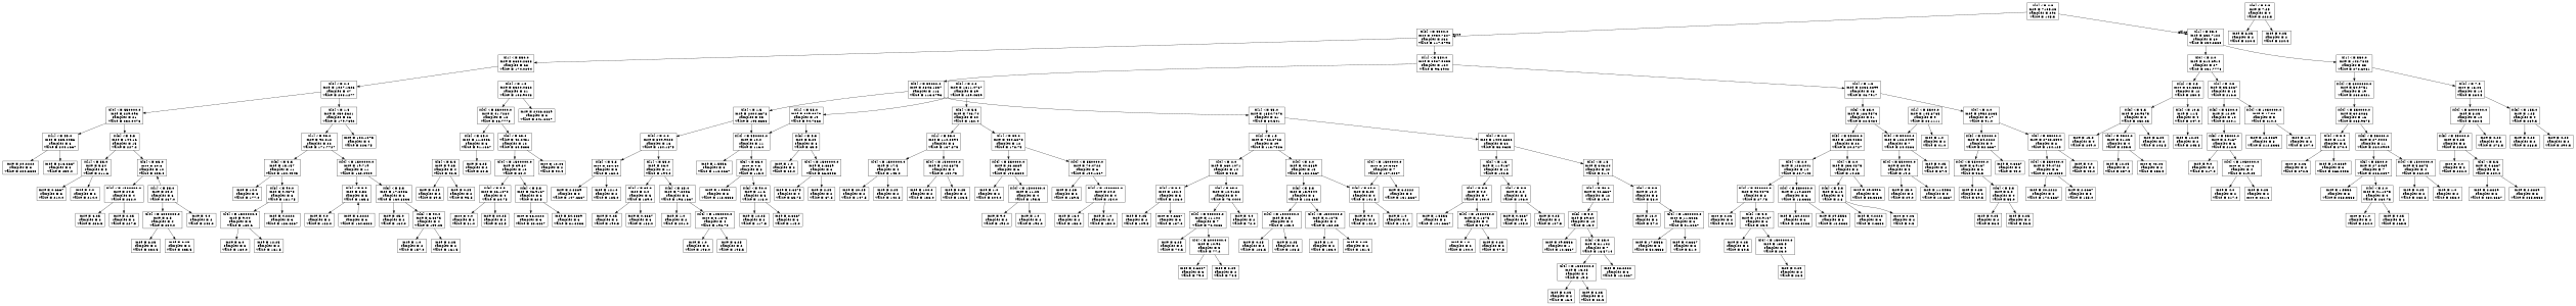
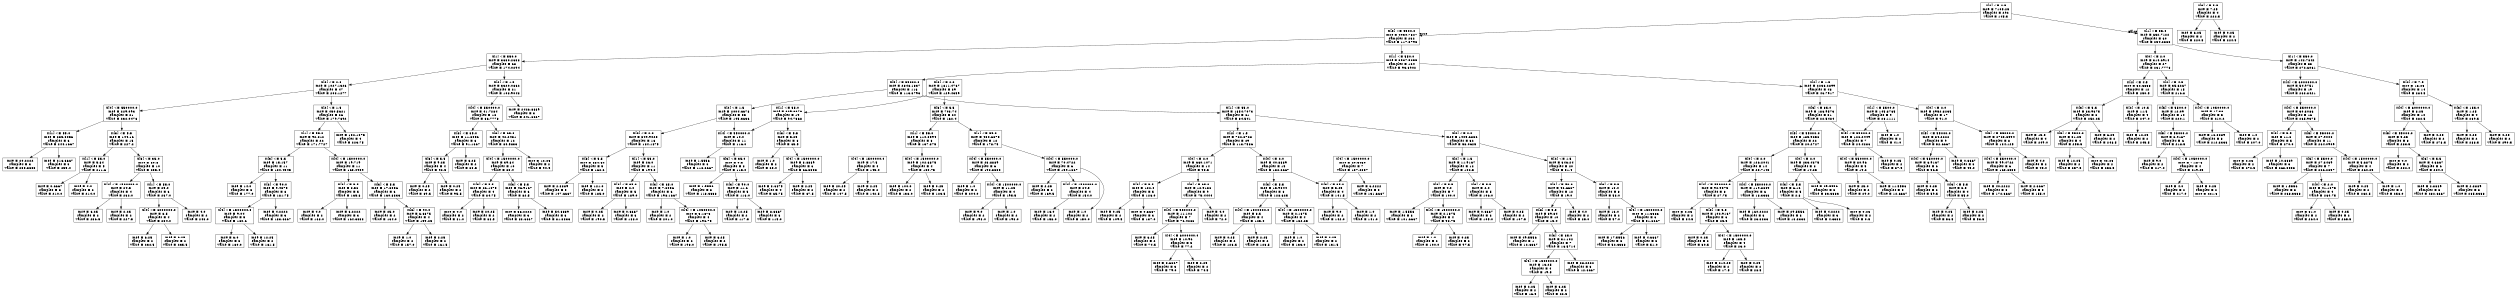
  digraph {
    node [shape=box]
    n1 [label="X[2] <= 2.5\nmse = 7105.25\nsamples = 292\nvalue = 145.5"]
    n2 [label="X[5] <= 5500.0\nmse = 4930.7527\nsamples = 232\nvalue = 117.3793"]
    n3 [label="X[1] <= 55.0\nmse = 632.7122\nsamples = 60\nvalue = 254.2333"]
    n4 [label="X[1] <= 550.0\nmse = 3630.2638\nsamples = 68\nvalue = 174.0294"]
    n5 [label="X[1] <= 550.0\nmse = 3587.5855\nsamples = 164\nvalue = 93.8902"]
    n6 [label="X[0] <= 2.0\nmse = 314.6914\nsamples = 27\nvalue = 231.7778"]
    n7 [label="X[1] <= 550.0\nmse = 142.7842\nsamples = 33\nvalue = 272.6061"]
    n8 [label="X[0] <= 2.0\nmse = 1027.1326\nsamples = 47\nvalue = 203.1277"]
    n9 [label="X[2] <= 1.5\nmse = 3320.0862\nsamples = 21\nvalue = 108.9048"]
    n10 [label="X[5] <= 55000.0\nmse = 2848.1837\nsamples = 116\nvalue = 113.3793"]
    n11 [label="X[2] <= 1.5\nmse = 2238.2899\nsamples = 48\nvalue = 46.7917"]
    n12 [label="X[4] <= 550000.0\nmse = 229.093\nsamples = 21\nvalue = 232.0476"]
    n13 [label="X[2] <= 1.5\nmse = 450.5621\nsamples = 26\nvalue = 179.7692"]
    n14 [label="X[4] <= 550000.0\nmse = 41.7284\nsamples = 18\nvalue = 86.7778"]
    n15 [label="mse = 2426.8889\nsamples = 3\nvalue = 241.6667"]
    n16 [label="X[1] <= 55.0\nmse = 235.8056\nsamples = 6\nvalue = 244.1667"]
    n17 [label="X[3] <= 5.5\nmse = 144.16\nsamples = 15\nvalue = 227.2"]
    n18 [label="X[1] <= 55.0\nmse = 92.812\nsamples = 22\nvalue = 171.7727"]
    n19 [label="mse = 132.1875\nsamples = 4\nvalue = 223.75"]
    n20 [label="mse = 20.2222\nsamples = 3\nvalue = 233.3333"]
    n21 [label="mse = 216.6667\nsamples = 3\nvalue = 255.0"]
    n22 [label="X[1] <= 55.0\nmse = 5.84\nsamples = 5\nvalue = 211.6"]
    n23 [label="X[3] <= 35.0\nmse = 30.8\nsamples = 10\nvalue = 235.0"]
    n24 [label="mse = 0.6667\nsamples = 3\nvalue = 210.0"]
    n25 [label="mse = 4.0\nsamples = 2\nvalue = 214.0"]
    n26 [label="X[4] <= 1500000.0\nmse = 24.5\nsamples = 4\nvalue = 232.0"]
    n27 [label="X[1] <= 55.0\nmse = 25.0\nsamples = 6\nvalue = 237.0"]
    n28 [label="mse = 6.25\nsamples = 2\nvalue = 236.5"]
    n29 [label="mse = 2.25\nsamples = 2\nvalue = 227.5"]
    n30 [label="X[4] <= 6000000.0\nmse = 8.5\nsamples = 4\nvalue = 234.0"]
    n31 [label="mse = 4.0\nsamples = 2\nvalue = 243.0"]
    n32 [label="mse = 6.25\nsamples = 2\nvalue = 232.5"]
    n33 [label="mse = 6.25\nsamples = 2\nvalue = 235.5"]
    n34 [label="X[3] <= 5.5\nmse = 15.157\nsamples = 11\nvalue = 180.4545"]
    n35 [label="X[4] <= 1500000.0\nmse = 19.719\nsamples = 11\nvalue = 163.0909"]
    n36 [label="mse = 14.0\nsamples = 3\nvalue = 177.0"]
    n37 [label="X[3] <= 90.0\nmse = 9.4375\nsamples = 8\nvalue = 181.75"]
    n38 [label="X[3] <= 5.5\nmse = 8.56\nsamples = 5\nvalue = 165.8"]
    n39 [label="X[3] <= 5.5\nmse = 17.8056\nsamples = 6\nvalue = 160.8333"]
    n40 [label="X[4] <= 1500000.0\nmse = 9.04\nsamples = 5\nvalue = 180.6"]
    n41 [label="mse = 4.2222\nsamples = 3\nvalue = 183.6667"]
    n42 [label="mse = 6.0\nsamples = 3\nvalue = 180.0"]
    n43 [label="mse = 12.25\nsamples = 2\nvalue = 181.5"]
    n44 [label="mse = 4.0\nsamples = 2\nvalue = 168.0"]
    n45 [label="mse = 6.2222\nsamples = 3\nvalue = 164.3333"]
    n46 [label="mse = 25.0\nsamples = 2\nvalue = 164.0"]
    n47 [label="X[3] <= 90.0\nmse = 6.6875\nsamples = 4\nvalue = 159.25"]
    n48 [label="mse = 1.0\nsamples = 2\nvalue = 157.0"]
    n49 [label="mse = 2.25\nsamples = 2\nvalue = 161.5"]
    n50 [label="X[3] <= 35.0\nmse = 11.8056\nsamples = 6\nvalue = 91.1667"]
-   n51 [label="X[3] <= 65.0\nvalue = 42.2431\nsamples = 12\nvalue = 84.5833"]
+   n51 [label="X[3] <= 65.0\nmse = 42.2431\nsamples = 12\nvalue = 84.5833"]
    n52 [label="X[3] <= 5.5\nmse = 9.25\nsamples = 4\nvalue = 92.5"]
    n53 [label="mse = 6.25\nsamples = 2\nvalue = 88.5"]
    n54 [label="X[4] <= 1500000.0\nmse = 39.84\nsamples = 10\nvalue = 83.4"]
    n55 [label="mse = 12.25\nsamples = 2\nvalue = 90.5"]
    n56 [label="mse = 0.25\nsamples = 2\nvalue = 89.5"]
    n57 [label="mse = 0.25\nsamples = 2\nvalue = 95.5"]
    n58 [label="X[3] <= 5.5\nmse = 26.1875\nsamples = 4\nvalue = 84.75"]
    n59 [label="X[3] <= 5.5\nmse = 46.9167\nsamples = 6\nvalue = 82.5"]
    n60 [label="mse = 4.0\nsamples = 2\nvalue = 81.0"]
    n61 [label="mse = 20.25\nsamples = 2\nvalue = 88.5"]
    n62 [label="mse = 36.2222\nsamples = 3\nvalue = 83.6667"]
    n63 [label="mse = 54.8889\nsamples = 3\nvalue = 81.3333"]
    n64 [label="X[2] <= 1.5\nmse = 2004.6678\nsamples = 55\nvalue = 145.3636"]
    n65 [label="X[1] <= 55.0\nmse = 1854.7073\nsamples = 61\nvalue = 84.541"]
    n66 [label="X[3] <= 35.0\nmse = 186.9573\nsamples = 31\nvalue = 22.5484"]
    n67 [label="X[0] <= 2.0\nmse = 2952.8235\nsamples = 17\nvalue = 91.0"]
    n68 [label="X[0] <= 2.0\nmse = 349.9023\nsamples = 16\nvalue = 184.1875"]
    n69 [label="X[4] <= 550000.0\nmse = 10.0\nsamples = 11\nvalue = 116.0"]
    n70 [label="X[2] <= 1.5\nmse = 722.8728\nsamples = 29\nvalue = 113.7586"]
    n71 [label="X[0] <= 2.0\nmse = 1405.6836\nsamples = 32\nvalue = 58.0625"]
    n72 [label="X[0] <= 2.0\nmse = 1811.4767\nsamples = 39\nvalue = 129.4359"]
    n73 [label="X[3] <= 5.5\nmse = 703.74\nsamples = 20\nvalue = 162.4"]
    n74 [label="X[1] <= 55.0\nmse = 629.6676\nsamples = 19\nvalue = 94.7368"]
    n75 [label="X[3] <= 5.5\nmse = 384.64\nsamples = 5\nvalue = 162.6"]
    n76 [label="X[1] <= 55.0\nmse = 26.0\nsamples = 11\nvalue = 194.0"]
    n77 [label="X[1] <= 55.0\nmse = 110.8594\nsamples = 8\nvalue = 137.875"]
    n78 [label="X[1] <= 55.0\nmse = 430.6875\nsamples = 12\nvalue = 178.75"]
    n79 [label="X[3] <= 5.5\nmse = 5.25\nsamples = 8\nvalue = 65.5"]
    n80 [label="X[4] <= 1500000.0\nmse = 17.5\nsamples = 4\nvalue = 145.0"]
    n81 [label="X[4] <= 1500000.0\nmse = 102.6875\nsamples = 4\nvalue = 130.75"]
    n82 [label="X[4] <= 550000.0\nmse = 23.8889\nsamples = 6\nvalue = 198.3333"]
    n83 [label="X[4] <= 550000.0\nmse = 70.4722\nsamples = 6\nvalue = 159.1667"]
    n84 [label="mse = 20.25\nsamples = 2\nvalue = 147.5"]
    n85 [label="mse = 2.25\nsamples = 2\nvalue = 142.5"]
    n86 [label="mse = 100.0\nsamples = 2\nvalue = 138.0"]
    n87 [label="mse = 0.25\nsamples = 2\nvalue = 123.5"]
    n88 [label="mse = 1.0\nsamples = 2\nvalue = 204.0"]
    n89 [label="X[4] <= 1500000.0\nmse = 11.25\nsamples = 4\nvalue = 195.5"]
    n90 [label="mse = 2.25\nsamples = 2\nvalue = 169.5"]
    n91 [label="X[4] <= 1500000.0\nmse = 24.5\nsamples = 4\nvalue = 154.0"]
    n92 [label="mse = 9.0\nsamples = 2\nvalue = 198.0"]
    n93 [label="mse = 1.0\nsamples = 2\nvalue = 193.0"]
    n94 [label="mse = 16.0\nsamples = 2\nvalue = 158.0"]
    n95 [label="mse = 1.0\nsamples = 2\nvalue = 150.0"]
    n96 [label="mse = 1.5556\nsamples = 3\nvalue = 118.6667"]
    n97 [label="X[3] <= 35.0\nmse = 9.5\nsamples = 8\nvalue = 115.0"]
    n98 [label="mse = 1.0\nsamples = 2\nvalue = 63.0"]
    n99 [label="X[4] <= 1500000.0\nmse = 3.8889\nsamples = 6\nvalue = 66.3333"]
    n100 [label="mse = 1.5556\nsamples = 3\nvalue = 113.3333"]
    n101 [label="X[3] <= 90.0\nmse = 11.6\nsamples = 5\nvalue = 116.0"]
    n102 [label="mse = 12.25\nsamples = 2\nvalue = 117.5"]
    n103 [label="mse = 8.6667\nsamples = 3\nvalue = 115.0"]
    n104 [label="mse = 3.6875\nsamples = 4\nvalue = 65.75"]
    n105 [label="mse = 2.25\nsamples = 2\nvalue = 67.5"]
    n106 [label="mse = 2.8889\nsamples = 3\nvalue = 147.6667"]
    n107 [label="mse = 121.0\nsamples = 2\nvalue = 185.0"]
    n108 [label="X[3] <= 35.0\nmse = 2.0\nsamples = 5\nvalue = 189.0"]
    n109 [label="X[3] <= 35.0\nmse = 7.8056\nsamples = 6\nvalue = 198.1667"]
    n110 [label="mse = 0.25\nsamples = 2\nvalue = 190.5"]
    n111 [label="mse = 0.6667\nsamples = 3\nvalue = 188.0"]
    n112 [label="mse = 1.0\nsamples = 2\nvalue = 201.0"]
    n113 [label="X[4] <= 1050000.0\nmse = 5.1875\nsamples = 4\nvalue = 196.75"]
    n114 [label="mse = 1.0\nsamples = 2\nvalue = 198.0"]
    n115 [label="mse = 6.25\nsamples = 2\nvalue = 195.5"]
    n116 [label="X[0] <= 2.0\nmse = 660.1071\nsamples = 14\nvalue = 93.5"]
    n117 [label="X[0] <= 2.0\nmse = 40.8889\nsamples = 15\nvalue = 132.6667"]
    n118 [label="X[2] <= 1.5\nmse = 11.9167\nsamples = 12\nvalue = 102.5"]
    n119 [label="X[2] <= 1.5\nmse = 346.24\nsamples = 20\nvalue = 31.4"]
    n120 [label="X[3] <= 5.5\nmse = 182.0\nsamples = 5\nvalue = 126.0"]
    n121 [label="X[3] <= 65.0\nmse = 12.9136\nsamples = 9\nvalue = 75.4444"]
    n122 [label="X[3] <= 5.5\nmse = 15.9844\nsamples = 8\nvalue = 128.625"]
    n123 [label="X[3] <= 35.0\nmse = 5.25\nsamples = 4\nvalue = 141.5"]
    n124 [label="mse = 0.25\nsamples = 2\nvalue = 109.5"]
    n125 [label="mse = 0.6667\nsamples = 3\nvalue = 137.0"]
    n126 [label="X[4] <= 550000.0\nmse = 11.102\nsamples = 7\nvalue = 76.4286"]
    n127 [label="mse = 4.0\nsamples = 2\nvalue = 72.0"]
    n128 [label="mse = 6.25\nsamples = 2\nvalue = 74.5"]
    n129 [label="X[4] <= 6000000.0\nmse = 10.96\nsamples = 5\nvalue = 77.2"]
    n130 [label="mse = 8.6667\nsamples = 3\nvalue = 79.0"]
    n131 [label="mse = 2.25\nsamples = 2\nvalue = 74.5"]
    n132 [label="X[4] <= 1500000.0\nmse = 3.5\nsamples = 4\nvalue = 125.0"]
    n133 [label="X[4] <= 1500000.0\nmse = 2.1875\nsamples = 4\nvalue = 132.25"]
    n134 [label="X[4] <= 1500000.0\nmse = 29.3469\nsamples = 7\nvalue = 137.2857"]
    n135 [label="mse = 6.2222\nsamples = 3\nvalue = 131.6667"]
    n136 [label="mse = 0.25\nsamples = 2\nvalue = 126.5"]
    n137 [label="mse = 2.25\nsamples = 2\nvalue = 123.5"]
    n138 [label="mse = 1.0\nsamples = 2\nvalue = 133.0"]
    n139 [label="mse = 2.25\nsamples = 2\nvalue = 131.5"]
    n140 [label="mse = 9.0\nsamples = 2\nvalue = 142.0"]
    n141 [label="mse = 1.0\nsamples = 2\nvalue = 141.0"]
    n142 [label="X[3] <= 5.5\nmse = 4.0\nsamples = 7\nvalue = 100.0"]
    n143 [label="X[3] <= 5.5\nmse = 2.0\nsamples = 5\nvalue = 106.0"]
    n144 [label="X[3] <= 90.0\nmse = 46.6667\nsamples = 12\nvalue = 19.0"]
    n145 [label="X[3] <= 5.5\nmse = 18.0\nsamples = 8\nvalue = 53.0"]
    n146 [label="mse = 1.5556\nsamples = 3\nvalue = 101.6667"]
    n147 [label="X[4] <= 1500000.0\nmse = 2.1875\nsamples = 4\nvalue = 98.75"]
    n148 [label="mse = 0.6667\nsamples = 3\nvalue = 105.0"]
    n149 [label="mse = 0.25\nsamples = 2\nvalue = 107.5"]
    n150 [label="mse = 1.0\nsamples = 2\nvalue = 100.0"]
    n151 [label="mse = 0.25\nsamples = 2\nvalue = 97.5"]
    n152 [label="X[3] <= 5.5\nmse = 39.84\nsamples = 10\nvalue = 15.4"]
+   n153 [label="mse = 4.0\nsamples = 2\nvalue = 25.0"]
    n154 [label="mse = 16.0\nsamples = 2\nvalue = 57.0"]
    n155 [label="X[4] <= 1500000.0\nmse = 11.5556\nsamples = 6\nvalue = 51.6667"]
    n156 [label="mse = 49.5556\nsamples = 1\nvalue = 12.6667"]
    n157 [label="X[3] <= 35.0\nmse = 31.102\nsamples = 7\nvalue = 16.5714"]
    n158 [label="X[4] <= 1500000.0\nmse = 13.25\nsamples = 4\nvalue = 19.5"]
    n159 [label="mse = 28.2222\nsamples = 3\nvalue = 12.6667"]
    n160 [label="mse = 2.25\nsamples = 2\nvalue = 16.5"]
    n161 [label="mse = 6.25\nsamples = 2\nvalue = 22.5"]
    n162 [label="mse = 17.5556\nsamples = 3\nvalue = 52.3333"]
    n163 [label="mse = 4.6667\nsamples = 3\nvalue = 51.0"]
    n164 [label="X[5] <= 55000.0\nmse = 185.9256\nsamples = 22\nvalue = 20.2727"]
    n165 [label="X[5] <= 55000.0\nmse = 126.2449\nsamples = 7\nvalue = 24.4286"]
    n166 [label="X[5] <= 55000.0\nmse = 34.2222\nsamples = 9\nvalue = 52.6667"]
    n167 [label="X[5] <= 55000.0\nmse = 2723.3594\nsamples = 8\nvalue = 134.125"]
    n168 [label="X[0] <= 2.0\nmse = 126.2041\nsamples = 14\nvalue = 23.7143"]
    n169 [label="X[0] <= 2.0\nmse = 233.4375\nsamples = 8\nvalue = 14.25"]
    n170 [label="X[1] <= 5500.0\nmse = 145.8765\nsamples = 9\nvalue = 28.1111"]
    n171 [label="mse = 1.0\nsamples = 2\nvalue = 41.0"]
    n172 [label="X[4] <= 550000.0\nmse = 92.9375\nsamples = 8\nvalue = 27.75"]
    n173 [label="X[4] <= 550000.0\nmse = 119.8889\nsamples = 6\nvalue = 18.3333"]
    n174 [label="X[3] <= 5.5\nmse = 6.16\nsamples = 5\nvalue = 2.8"]
    n175 [label="mse = 29.5556\nsamples = 3\nvalue = 33.3333"]
    n176 [label="mse = 2.25\nsamples = 2\nvalue = 34.5"]
    n177 [label="X[3] <= 5.5\nmse = 102.9167\nsamples = 6\nvalue = 25.5"]
    n178 [label="mse = 160.2222\nsamples = 3\nvalue = 23.3333"]
    n179 [label="mse = 29.5556\nsamples = 3\nvalue = 13.3333"]
    n180 [label="mse = 0.25\nsamples = 2\nvalue = 30.5"]
    n181 [label="X[4] <= 1500000.0\nmse = 135.5\nsamples = 4\nvalue = 23.0"]
+   n182 [label="mse = 210.25\nsamples = 2\nvalue = 17.5"]
    n183 [label="mse = 0.25\nsamples = 2\nvalue = 28.5"]
    n184 [label="mse = 4.2222\nsamples = 3\nvalue = 4.3333"]
    n185 [label="mse = 0.25\nsamples = 2\nvalue = 0.5"]
    n186 [label="X[4] <= 550000.0\nmse = 80.96\nsamples = 5\nvalue = 19.2"]
    n187 [label="mse = 0.25\nsamples = 2\nvalue = 37.5"]
    n188 [label="mse = 25.0\nsamples = 2\nvalue = 29.0"]
    n189 [label="mse = 11.5556\nsamples = 3\nvalue = 12.6667"]
    n190 [label="X[4] <= 550000.0\nmse = 6.9167\nsamples = 6\nvalue = 56.5"]
    n191 [label="mse = 0.6667\nsamples = 3\nvalue = 45.0"]
    n192 [label="X[4] <= 550000.0\nmse = 99.4722\nsamples = 6\nvalue = 163.8333"]
    n193 [label="mse = 4.0\nsamples = 2\nvalue = 45.0"]
    n194 [label="mse = 0.25\nsamples = 2\nvalue = 59.5"]
    n195 [label="X[3] <= 5.5\nmse = 3.5\nsamples = 4\nvalue = 55.0"]
    n196 [label="mse = 0.25\nsamples = 2\nvalue = 56.5"]
    n197 [label="mse = 2.25\nsamples = 2\nvalue = 53.5"]
    n198 [label="mse = 40.2222\nsamples = 3\nvalue = 172.6667"]
    n199 [label="mse = 2.6667\nsamples = 3\nvalue = 155.0"]
    n200 [label="X[2] <= 4.5\nmse = 32.5833\nsamples = 12\nvalue = 250.5"]
    n201 [label="X[2] <= 4.5\nmse = 35.6267\nsamples = 15\nvalue = 216.8"]
    n202 [label="X[4] <= 6000000.0\nmse = 54.9751\nsamples = 19\nvalue = 263.8421"]
    n203 [label="X[2] <= 7.5\nmse = 16.25\nsamples = 14\nvalue = 284.5"]
    n204 [label="X[3] <= 5.5\nmse = 33.9375\nsamples = 8\nvalue = 252.25"]
    n205 [label="X[2] <= 10.5\nmse = 11.5\nsamples = 4\nvalue = 247.0"]
    n206 [label="X[5] <= 5500.0\nmse = 12.09\nsamples = 10\nvalue = 220.1"]
    n207 [label="X[4] <= 1050000.0\nmse = 17.36\nsamples = 5\nvalue = 210.2"]
    n208 [label="mse = 15.5\nsamples = 4\nvalue = 249.0"]
    n209 [label="X[5] <= 5500.0\nmse = 31.25\nsamples = 4\nvalue = 255.5"]
    n210 [label="mse = 6.25\nsamples = 2\nvalue = 248.5"]
    n211 [label="mse = 12.25\nsamples = 2\nvalue = 245.5"]
    n212 [label="mse = 12.25\nsamples = 2\nvalue = 257.5"]
    n213 [label="mse = 42.25\nsamples = 2\nvalue = 253.5"]
    n214 [label="X[5] <= 55000.0\nmse = 8.9167\nsamples = 6\nvalue = 218.5"]
    n215 [label="mse = 16.8889\nsamples = 3\nvalue = 212.3333"]
    n216 [label="mse = 1.0\nsamples = 2\nvalue = 207.0"]
    n217 [label="X[3] <= 5.5\nmse = 7.25\nsamples = 4\nvalue = 222.5"]
    n218 [label="mse = 6.25\nsamples = 2\nvalue = 220.5"]
    n219 [label="mse = 0.25\nsamples = 2\nvalue = 224.5"]
    n220 [label="mse = 9.0\nsamples = 2\nvalue = 217.0"]
    n221 [label="X[4] <= 1050000.0\nmse = 7.1875\nsamples = 4\nvalue = 219.25"]
    n222 [label="mse = 4.0\nsamples = 2\nvalue = 217.0"]
    n223 [label="mse = 0.25\nsamples = 2\nmse = 221.5"]
    n224 [label="X[4] <= 550000.0\nmse = 30.3086\nsamples = 16\nvalue = 265.9375"]
    n225 [label="X[4] <= 6000000.0\nmse = 8.25\nsamples = 10\nvalue = 282.5"]
    n226 [label="X[3] <= 155.0\nmse = 1.25\nsamples = 4\nvalue = 289.5"]
    n227 [label="X[3] <= 5.5\nmse = 11.6\nsamples = 5\nvalue = 270.0"]
    n228 [label="X[5] <= 55000.0\nmse = 27.9008\nsamples = 11\nvalue = 264.0909"]
    n229 [label="mse = 2.25\nsamples = 2\nvalue = 272.5"]
    n230 [label="mse = 10.8889\nsamples = 3\nvalue = 268.3333"]
    n231 [label="X[5] <= 5500.0\nmse = 27.3469\nsamples = 7\nvalue = 266.2857"]
    n232 [label="X[4] <= 1500000.0\nmse = 5.6875\nsamples = 4\nvalue = 260.25"]
    n233 [label="mse = 1.5556\nsamples = 3\nvalue = 268.3333"]
    n234 [label="X[0] <= 2.0\nmse = 41.1875\nsamples = 4\nvalue = 264.75"]
    n235 [label="mse = 0.25\nsamples = 2\nvalue = 262.5"]
    n236 [label="mse = 1.0\nsamples = 2\nvalue = 258.0"]
    n237 [label="mse = 81.0\nsamples = 2\nvalue = 264.0"]
    n238 [label="mse = 0.25\nsamples = 2\nvalue = 265.5"]
    n239 [label="X[5] <= 55000.0\nmse = 5.25\nsamples = 8\nvalue = 283.5"]
    n240 [label="mse = 0.25\nsamples = 2\nvalue = 278.5"]
    n241 [label="mse = 0.25\nsamples = 2\nvalue = 288.5"]
    n242 [label="mse = 0.25\nsamples = 2\nvalue = 290.5"]
    n243 [label="mse = 4.0\nsamples = 2\nvalue = 282.0"]
    n244 [label="X[3] <= 5.5\nmse = 4.6667\nsamples = 6\nvalue = 284.0"]
    n245 [label="mse = 2.8889\nsamples = 3\nvalue = 282.6667"]
    n246 [label="mse = 2.8889\nsamples = 3\nvalue = 285.3333"]
    n1 -> n2 [headlabel=True labelangle=45 labeldistance=2.5]
    n1 -> n3 [headlabel=False labelangle=-45 labeldistance=2.5]
    n2 -> n4
    n2 -> n5
    n3 -> n6
    n3 -> n7
    n4 -> n8
+   n4 -> n9
    n5 -> n10
    n5 -> n11
    n6 -> n200
    n6 -> n201
    n7 -> n202
    n7 -> n203
    n8 -> n12
    n8 -> n13
    n9 -> n14
    n9 -> n15
    n10 -> n64
    n10 -> n65
    n11 -> n66
    n11 -> n67
    n12 -> n16
    n12 -> n17
    n13 -> n18
    n13 -> n19
    n14 -> n50
    n14 -> n51
    n16 -> n20
    n16 -> n21
    n17 -> n22
    n17 -> n23
    n18 -> n34
    n18 -> n35
    n22 -> n24
    n22 -> n25
    n23 -> n26
-   n27 -> n23
+   n23 -> n27
    n26 -> n28
    n26 -> n29
    n27 -> n30
    n27 -> n31
    n30 -> n32
    n30 -> n33
    n34 -> n36
    n34 -> n37
    n35 -> n38
    n35 -> n39
    n37 -> n40
    n37 -> n41
    n38 -> n44
-   n45 -> n38
+   n38 -> n45
    n39 -> n46
    n39 -> n47
    n40 -> n42
    n40 -> n43
    n47 -> n48
    n47 -> n49
+   n50 -> n52
    n50 -> n53
    n51 -> n54
    n51 -> n55
    n52 -> n56
    n52 -> n57
    n54 -> n58
    n54 -> n59
    n58 -> n60
    n58 -> n61
    n59 -> n62
    n59 -> n63
    n64 -> n68
    n64 -> n69
    n65 -> n70
    n65 -> n71
    n66 -> n164
    n66 -> n165
    n67 -> n166
    n67 -> n167
    n68 -> n75
    n68 -> n76
    n69 -> n96
    n69 -> n97
    n70 -> n116
    n70 -> n117
    n71 -> n118
    n71 -> n119
    n72 -> n73
    n72 -> n74
    n73 -> n77
    n73 -> n78
    n74 -> n69
    n74 -> n79
    n75 -> n106
    n75 -> n107
    n76 -> n108
    n76 -> n109
-   n77 -> n80
    n77 -> n81
    n78 -> n82
    n78 -> n83
    n79 -> n98
    n79 -> n99
    n80 -> n84
    n80 -> n85
    n81 -> n86
    n81 -> n87
    n82 -> n88
    n82 -> n89
    n83 -> n90
    n83 -> n91
    n89 -> n92
    n89 -> n93
    n91 -> n94
-   n91 -> n95
+   n83 -> n95
    n97 -> n100
    n97 -> n101
    n99 -> n104
    n99 -> n105
    n101 -> n102
    n101 -> n103
    n108 -> n110
    n108 -> n111
    n109 -> n112
    n109 -> n113
    n113 -> n114
    n113 -> n115
    n116 -> n120
    n116 -> n121
    n117 -> n122
    n117 -> n123
    n118 -> n142
    n118 -> n143
    n119 -> n144
    n119 -> n145
    n120 -> n124
    n120 -> n125
    n121 -> n126
    n121 -> n127
    n122 -> n132
    n122 -> n133
    n123 -> n140
    n123 -> n141
    n126 -> n128
    n126 -> n129
    n129 -> n130
    n129 -> n131
    n132 -> n136
    n132 -> n137
    n133 -> n138
    n133 -> n139
    n134 -> n123
    n134 -> n135
    n142 -> n146
    n142 -> n147
    n143 -> n148
    n143 -> n149
    n144 -> n152
+   n144 -> n153
    n145 -> n154
    n145 -> n155
    n147 -> n150
    n147 -> n151
    n152 -> n156
    n152 -> n157
    n155 -> n162
    n155 -> n163
    n157 -> n158
    n157 -> n159
    n158 -> n160
    n158 -> n161
    n164 -> n168
    n164 -> n169
    n165 -> n186
    n165 -> n187
    n166 -> n190
    n166 -> n191
    n167 -> n192
    n167 -> n193
    n168 -> n172
    n168 -> n173
    n169 -> n174
    n169 -> n175
    n170 -> n165
    n170 -> n171
    n172 -> n176
    n172 -> n177
    n173 -> n178
    n173 -> n179
    n174 -> n184
    n174 -> n185
    n177 -> n180
    n177 -> n181
+   n181 -> n182
    n181 -> n183
    n186 -> n188
    n186 -> n189
    n190 -> n194
    n190 -> n195
    n192 -> n198
    n192 -> n199
    n195 -> n196
    n195 -> n197
    n200 -> n204
    n200 -> n205
    n201 -> n206
    n201 -> n207
    n202 -> n224
    n203 -> n225
    n203 -> n226
    n204 -> n208
    n204 -> n209
    n204 -> n210
    n205 -> n211
    n206 -> n214
    n207 -> n215
    n207 -> n216
    n209 -> n212
    n209 -> n213
    n214 -> n220
    n214 -> n221
    n217 -> n218
    n217 -> n219
    n221 -> n222
    n221 -> n223
    n224 -> n227
    n224 -> n228
    n225 -> n239
    n225 -> n240
    n226 -> n241
    n226 -> n242
    n227 -> n229
    n227 -> n230
-   n228 -> n231
    n228 -> n232
    n231 -> n233
    n231 -> n234
    n232 -> n235
    n232 -> n236
    n234 -> n237
    n234 -> n238
    n239 -> n243
    n239 -> n244
    n244 -> n245
    n244 -> n246
  }
